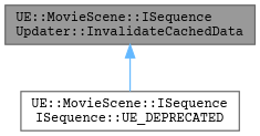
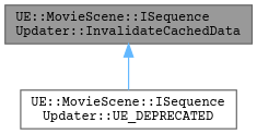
  digraph {
    rankdir=TB
    fontname="Courier Prime"
    node [fontname="Courier Prime" fontsize=10 shape=box style=filled]
    n1 [color=gray40 fillcolor=grey60 fontcolor=black height=0.2 label="UE::MovieScene::ISequence\lUpdater::InvalidateCachedData" width=0.4]
-   n2 [color=grey40 fillcolor=white height=0.2 label="UE::MovieScene::ISequence\lISequence::UE_DEPRECATED" width=0.4]
+   n2 [color=grey40 fillcolor=white height=0.2 label="UE::MovieScene::ISequence\lUpdater::UE_DEPRECATED" width=0.4]
    n1 -> n2 [color=steelblue1 dir=back fontname="Courier Prime" fontsize=10 labelfontname=Helvetica labelfontsize=10 style=solid]
  }
